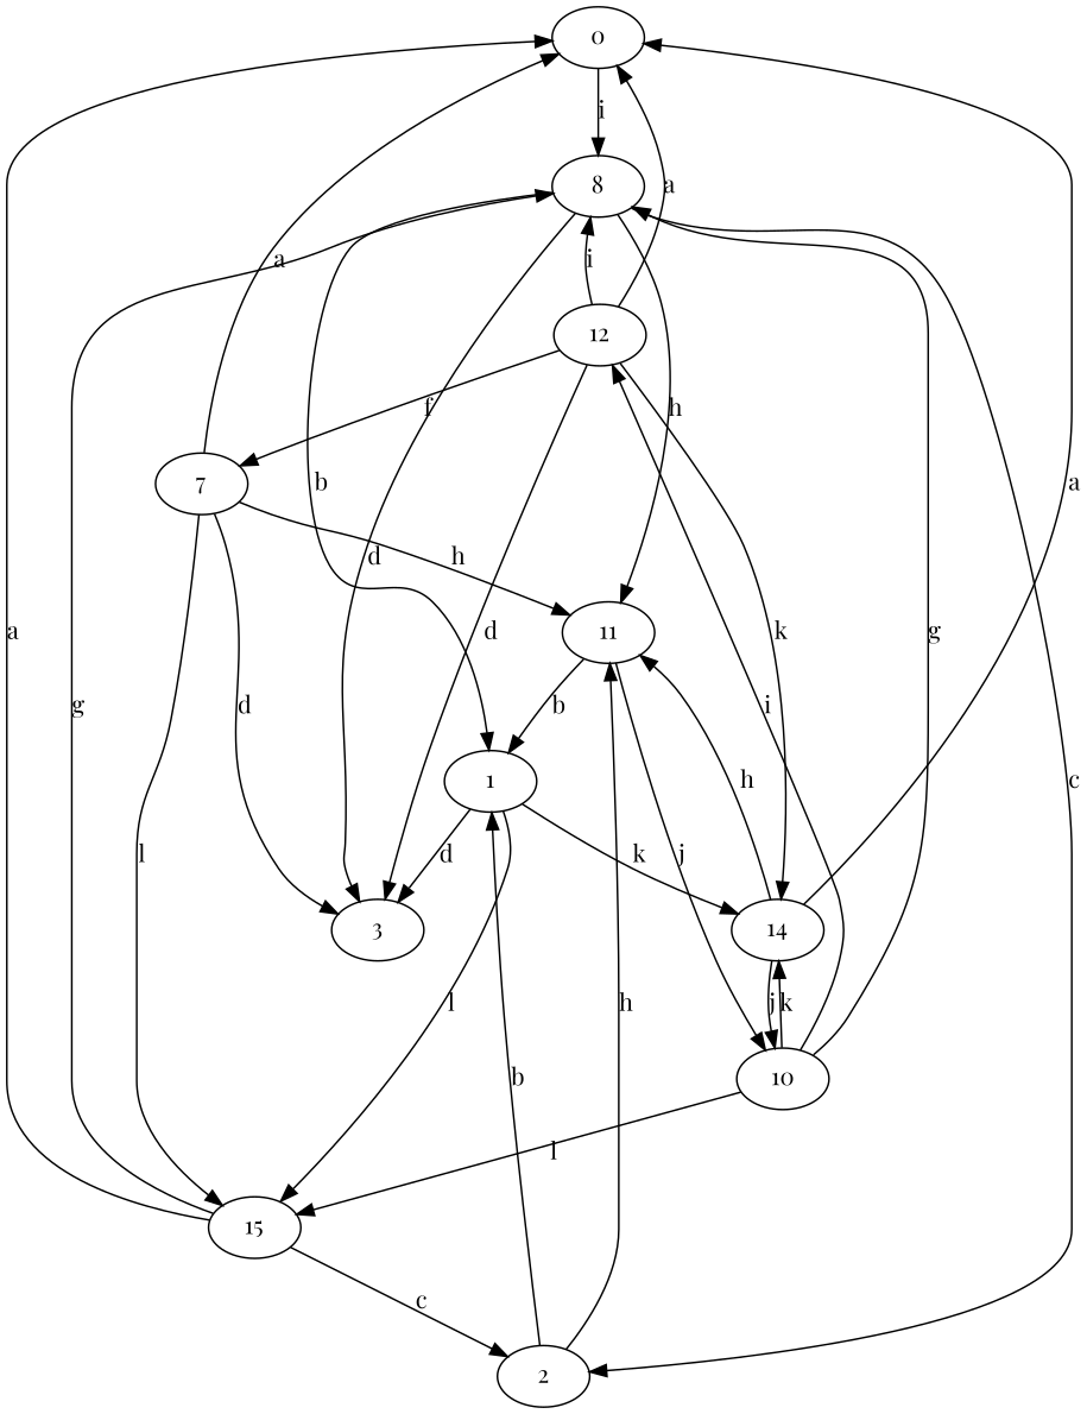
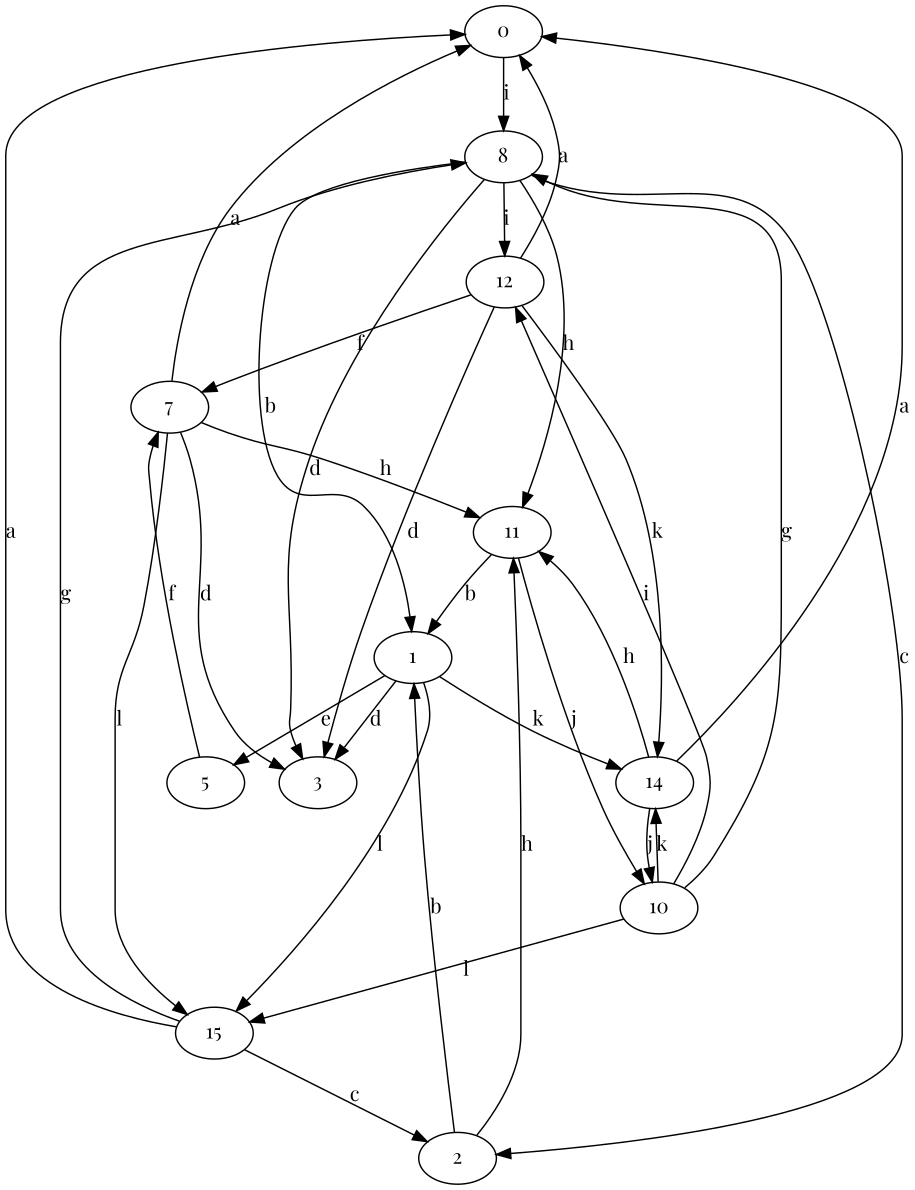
  strict digraph {
    fontname="Playfair Display"
    node [fontname="Playfair Display"]
    edge [fontname="Playfair Display"]
    0
    8
    12
    3
    14
    7
    1
+   5
    15
    11
    n11 [label=10]
    2
    0 -> 8 [label=i]
-   12 -> 8 [label=i]
+   8 -> 12 [label=i]
    8 -> 3 [label=d]
    8 -> 1 [label=b]
    8 -> 11 [label=h]
    8 -> 2 [label=c]
    12 -> 0 [label=a]
    12 -> 3 [label=d]
    12 -> 14 [label=k]
    12 -> 7 [label=f]
    14 -> 0 [label=a]
    14 -> 11 [label=h]
    14 -> n11 [label=j]
    7 -> 0 [label=a]
    7 -> 3 [label=d]
    7 -> 15 [label=l]
    7 -> 11 [label=h]
    1 -> 3 [label=d]
    1 -> 14 [label=k]
+   1 -> 5 [label=e]
    1 -> 15 [label=l]
+   5 -> 7 [label=f]
    15 -> 0 [label=a]
    15 -> 8 [label=g]
    15 -> 2 [label=c]
    11 -> 1 [label=b]
    11 -> n11 [label=j]
    n11 -> 8 [label=g]
    n11 -> 12 [label=i]
    n11 -> 14 [label=k]
    n11 -> 15 [label=l]
    2 -> 1 [label=b]
    2 -> 11 [label=h]
  }
